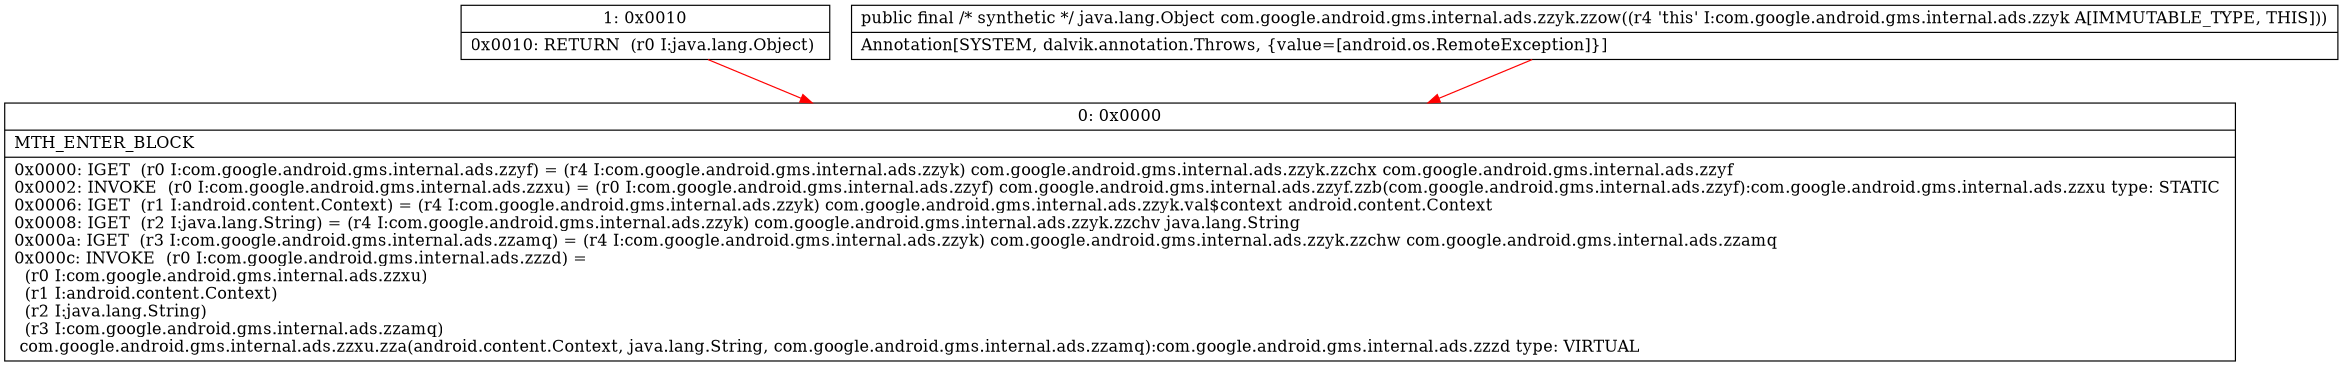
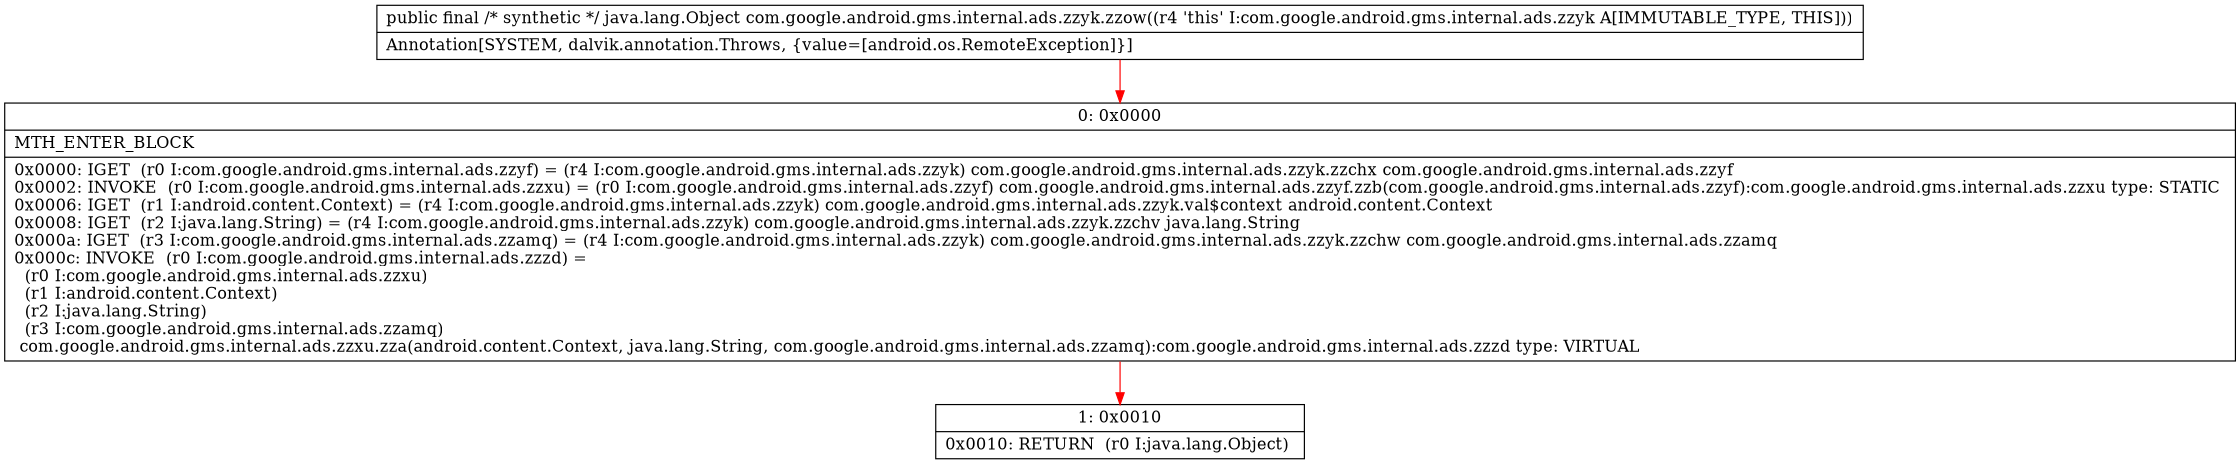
  digraph {
    node [shape=record]
    edge [color=red]
    n1 [label="{0\:\ 0x0000|MTH_ENTER_BLOCK\l|0x0000: IGET  (r0 I:com.google.android.gms.internal.ads.zzyf) = (r4 I:com.google.android.gms.internal.ads.zzyk) com.google.android.gms.internal.ads.zzyk.zzchx com.google.android.gms.internal.ads.zzyf \l0x0002: INVOKE  (r0 I:com.google.android.gms.internal.ads.zzxu) = (r0 I:com.google.android.gms.internal.ads.zzyf) com.google.android.gms.internal.ads.zzyf.zzb(com.google.android.gms.internal.ads.zzyf):com.google.android.gms.internal.ads.zzxu type: STATIC \l0x0006: IGET  (r1 I:android.content.Context) = (r4 I:com.google.android.gms.internal.ads.zzyk) com.google.android.gms.internal.ads.zzyk.val$context android.content.Context \l0x0008: IGET  (r2 I:java.lang.String) = (r4 I:com.google.android.gms.internal.ads.zzyk) com.google.android.gms.internal.ads.zzyk.zzchv java.lang.String \l0x000a: IGET  (r3 I:com.google.android.gms.internal.ads.zzamq) = (r4 I:com.google.android.gms.internal.ads.zzyk) com.google.android.gms.internal.ads.zzyk.zzchw com.google.android.gms.internal.ads.zzamq \l0x000c: INVOKE  (r0 I:com.google.android.gms.internal.ads.zzzd) = \l  (r0 I:com.google.android.gms.internal.ads.zzxu)\l  (r1 I:android.content.Context)\l  (r2 I:java.lang.String)\l  (r3 I:com.google.android.gms.internal.ads.zzamq)\l com.google.android.gms.internal.ads.zzxu.zza(android.content.Context, java.lang.String, com.google.android.gms.internal.ads.zzamq):com.google.android.gms.internal.ads.zzzd type: VIRTUAL \l}"]
    n2 [label="{1\:\ 0x0010|0x0010: RETURN  (r0 I:java.lang.Object) \l}"]
    n3 [label="{public final \/* synthetic *\/ java.lang.Object com.google.android.gms.internal.ads.zzyk.zzow((r4 'this' I:com.google.android.gms.internal.ads.zzyk A[IMMUTABLE_TYPE, THIS]))  | Annotation[SYSTEM, dalvik.annotation.Throws, \{value=[android.os.RemoteException]\}]\l}"]
-   n2 -> n1
+   n1 -> n2
    n3 -> n1
  }
